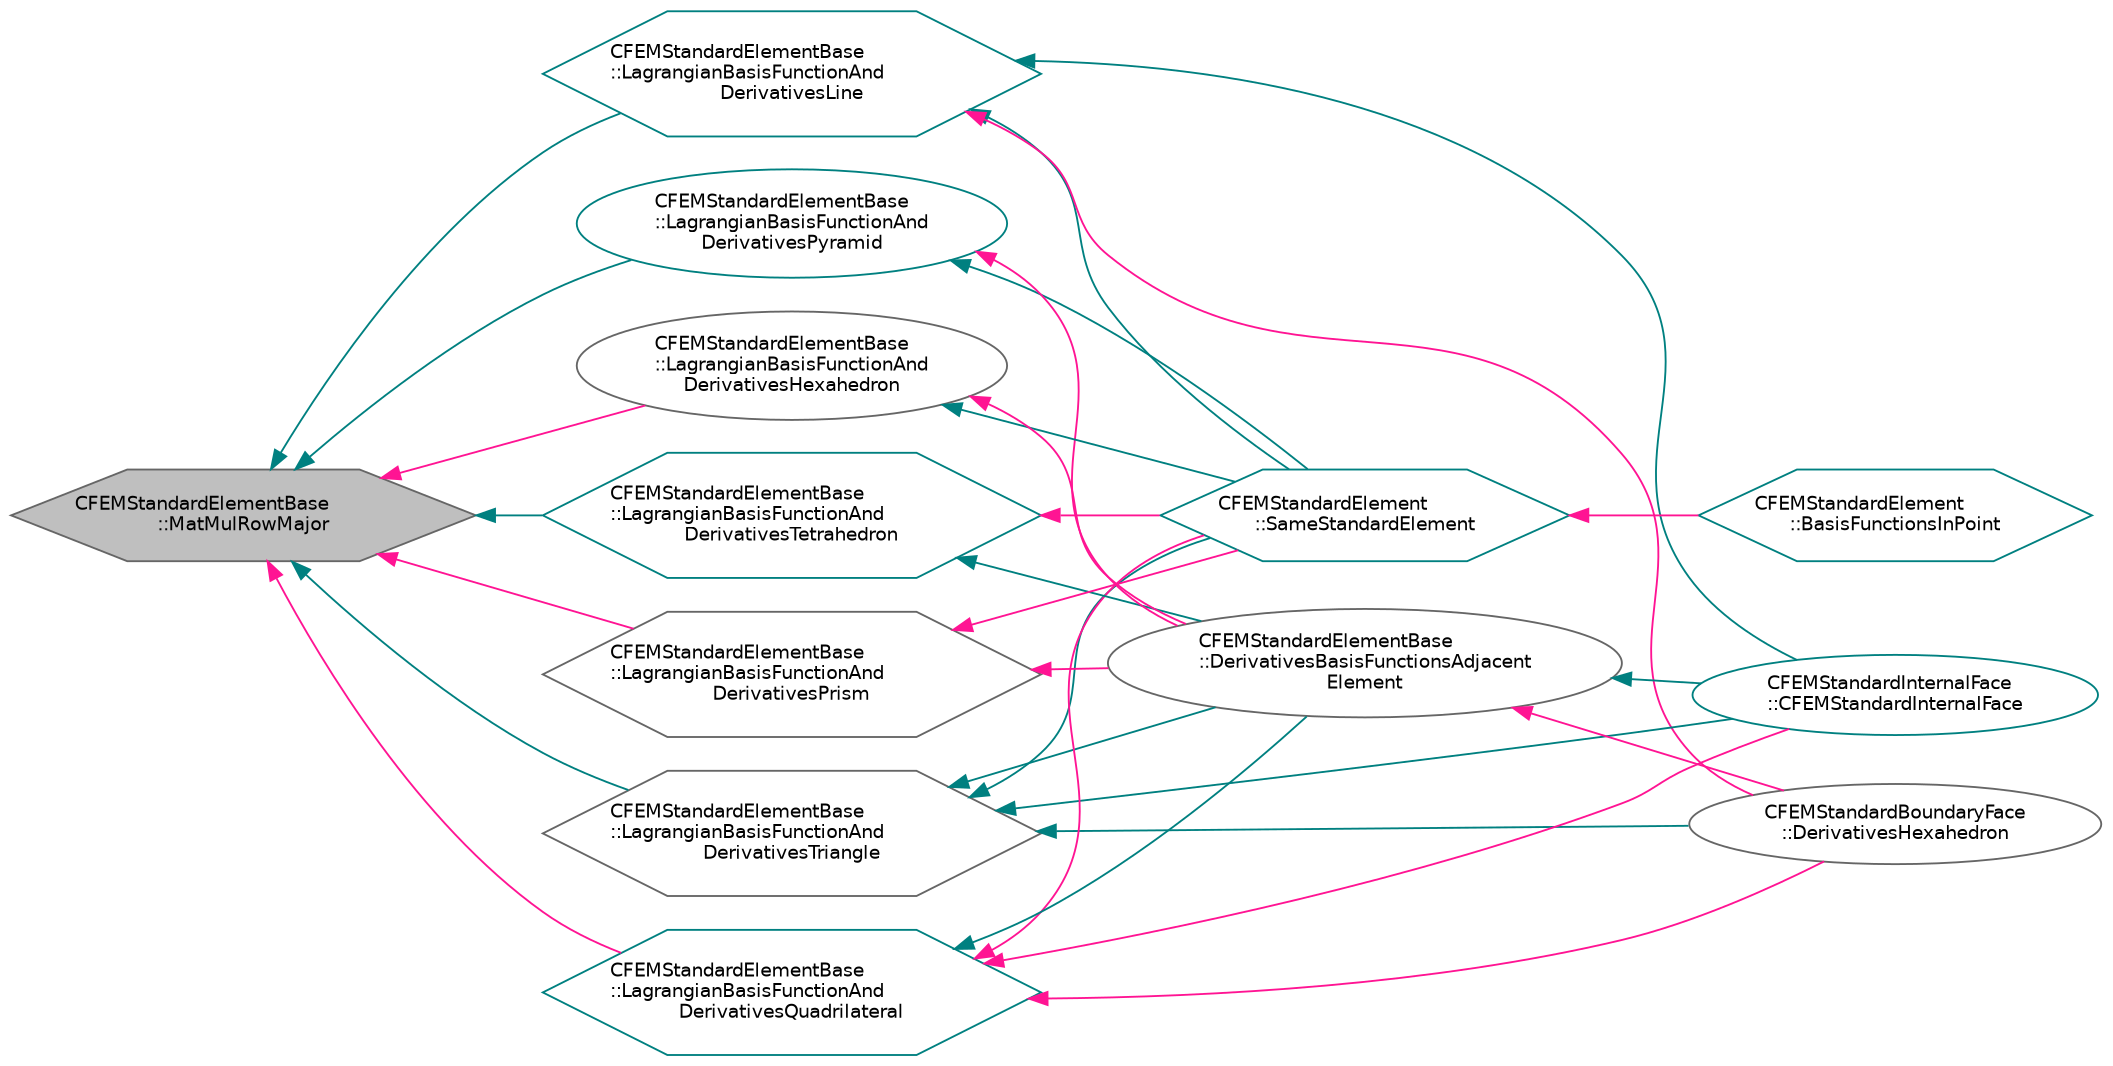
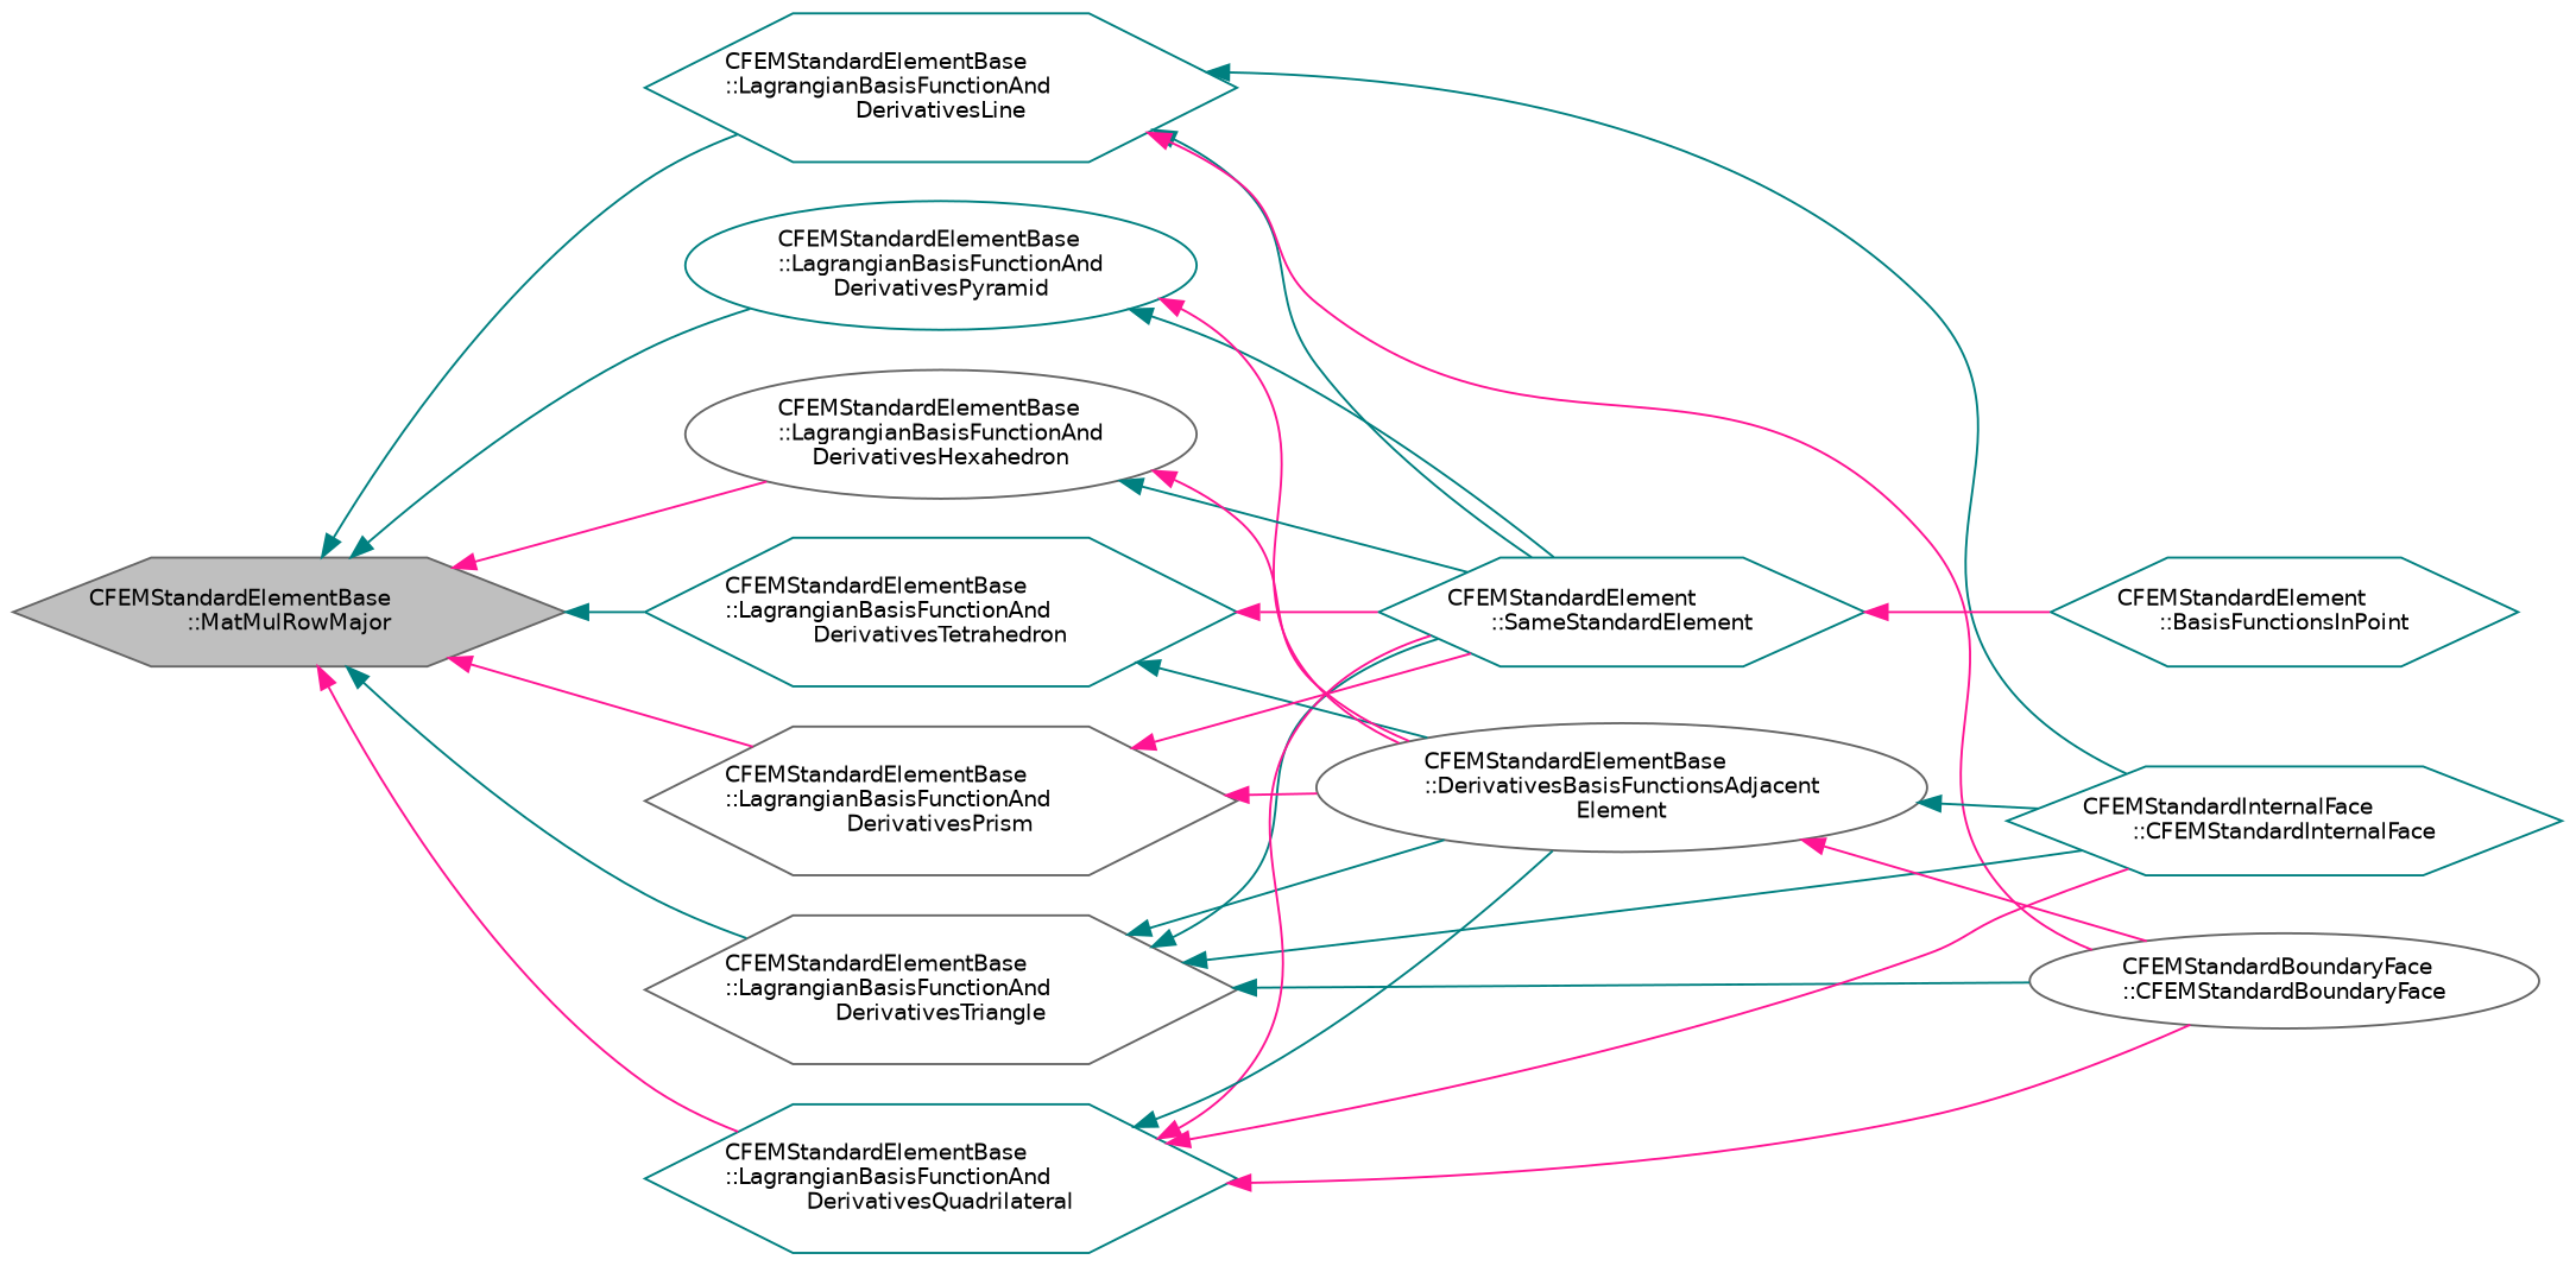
  digraph {
    fontname="DejaVu Sans"
    rankdir=LR
    node [color=teal fillcolor=white fontname="DejaVu Sans" fontsize=10 shape=hexagon style=filled]
    edge [color=teal dir=back fontname="DejaVu Sans" fontsize=10 labelfontname=Helvetica labelfontsize=10 style=solid]
    n1 [color=gray40 fillcolor=grey75 fontcolor=black height=0.2 label="CFEMStandardElementBase\l::MatMulRowMajor" width=0.4]
    n2 [height=0.2 label="CFEMStandardElementBase\l::LagrangianBasisFunctionAnd\lDerivativesLine" width=0.4]
    n3 [color=gray40 height=0.2 label="CFEMStandardElementBase\l::LagrangianBasisFunctionAnd\lDerivativesTriangle" width=0.4]
    n4 [height=0.2 label="CFEMStandardElementBase\l::LagrangianBasisFunctionAnd\lDerivativesQuadrilateral" width=0.4]
    n5 [height=0.2 label="CFEMStandardElementBase\l::LagrangianBasisFunctionAnd\lDerivativesTetrahedron" width=0.4]
    n6 [height=0.2 label="CFEMStandardElementBase\l::LagrangianBasisFunctionAnd\lDerivativesPyramid" shape=ellipse width=0.4]
    n7 [color=gray40 height=0.2 label="CFEMStandardElementBase\l::LagrangianBasisFunctionAnd\lDerivativesPrism" width=0.4]
    n8 [color=gray40 height=0.2 label="CFEMStandardElementBase\l::LagrangianBasisFunctionAnd\lDerivativesHexahedron" shape=ellipse width=0.4]
    n9 [height=0.2 label="CFEMStandardElement\l::SameStandardElement" width=0.4]
-   n10 [height=0.2 label="CFEMStandardInternalFace\l::CFEMStandardInternalFace" shape=ellipse width=0.4]
-   n11 [color=gray40 height=0.2 label="CFEMStandardBoundaryFace\l::DerivativesHexahedron" shape=ellipse width=0.4]
+   n10 [height=0.2 label="CFEMStandardInternalFace\l::CFEMStandardInternalFace" width=0.4]
+   n11 [color=gray40 height=0.2 label="CFEMStandardBoundaryFace\l::CFEMStandardBoundaryFace" shape=ellipse width=0.4]
    n12 [color=gray40 height=0.2 label="CFEMStandardElementBase\l::DerivativesBasisFunctionsAdjacent\lElement" shape=ellipse width=0.4]
    n13 [height=0.2 label="CFEMStandardElement\l::BasisFunctionsInPoint" width=0.4]
    n1 -> n2
    n1 -> n3
    n1 -> n4 [color=deeppink]
    n1 -> n5
    n1 -> n6
    n1 -> n7 [color=deeppink]
    n1 -> n8 [color=deeppink]
    n2 -> n9
    n2 -> n10
    n2 -> n11 [color=deeppink]
    n3 -> n9
    n3 -> n10
    n3 -> n11
    n3 -> n12
    n4 -> n9 [color=deeppink]
    n4 -> n10 [color=deeppink]
    n4 -> n11 [color=deeppink]
    n4 -> n12
    n5 -> n9 [color=deeppink]
    n5 -> n12
    n6 -> n9
    n6 -> n12 [color=deeppink]
    n7 -> n9 [color=deeppink]
    n7 -> n12 [color=deeppink]
    n8 -> n9
    n8 -> n12 [color=deeppink]
    n9 -> n13 [color=deeppink]
    n12 -> n10
    n12 -> n11 [color=deeppink]
  }
